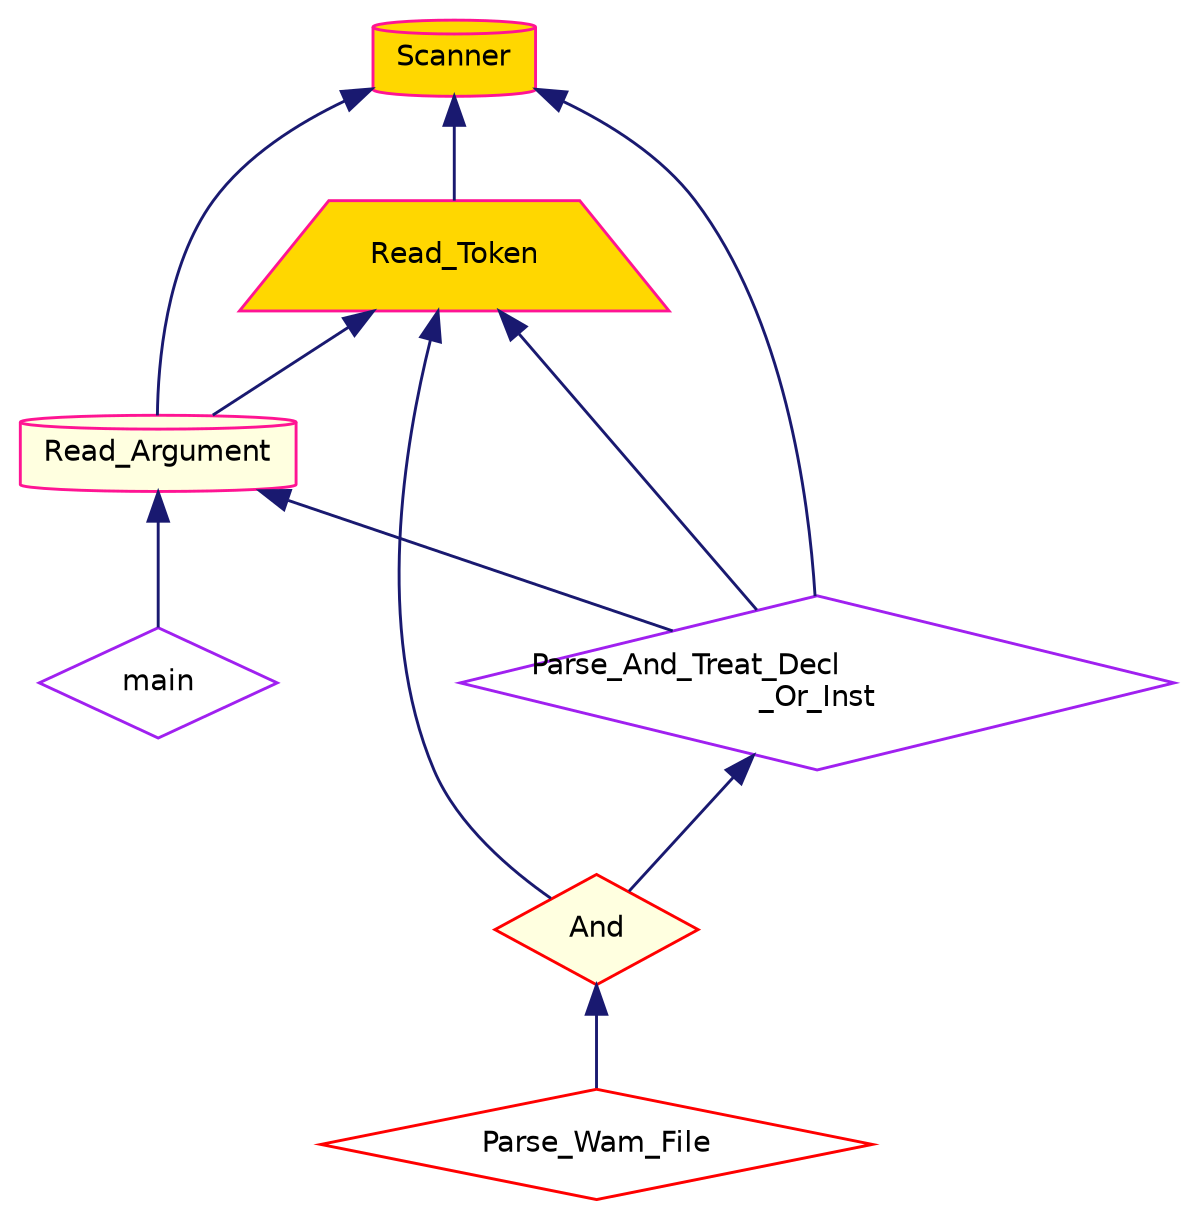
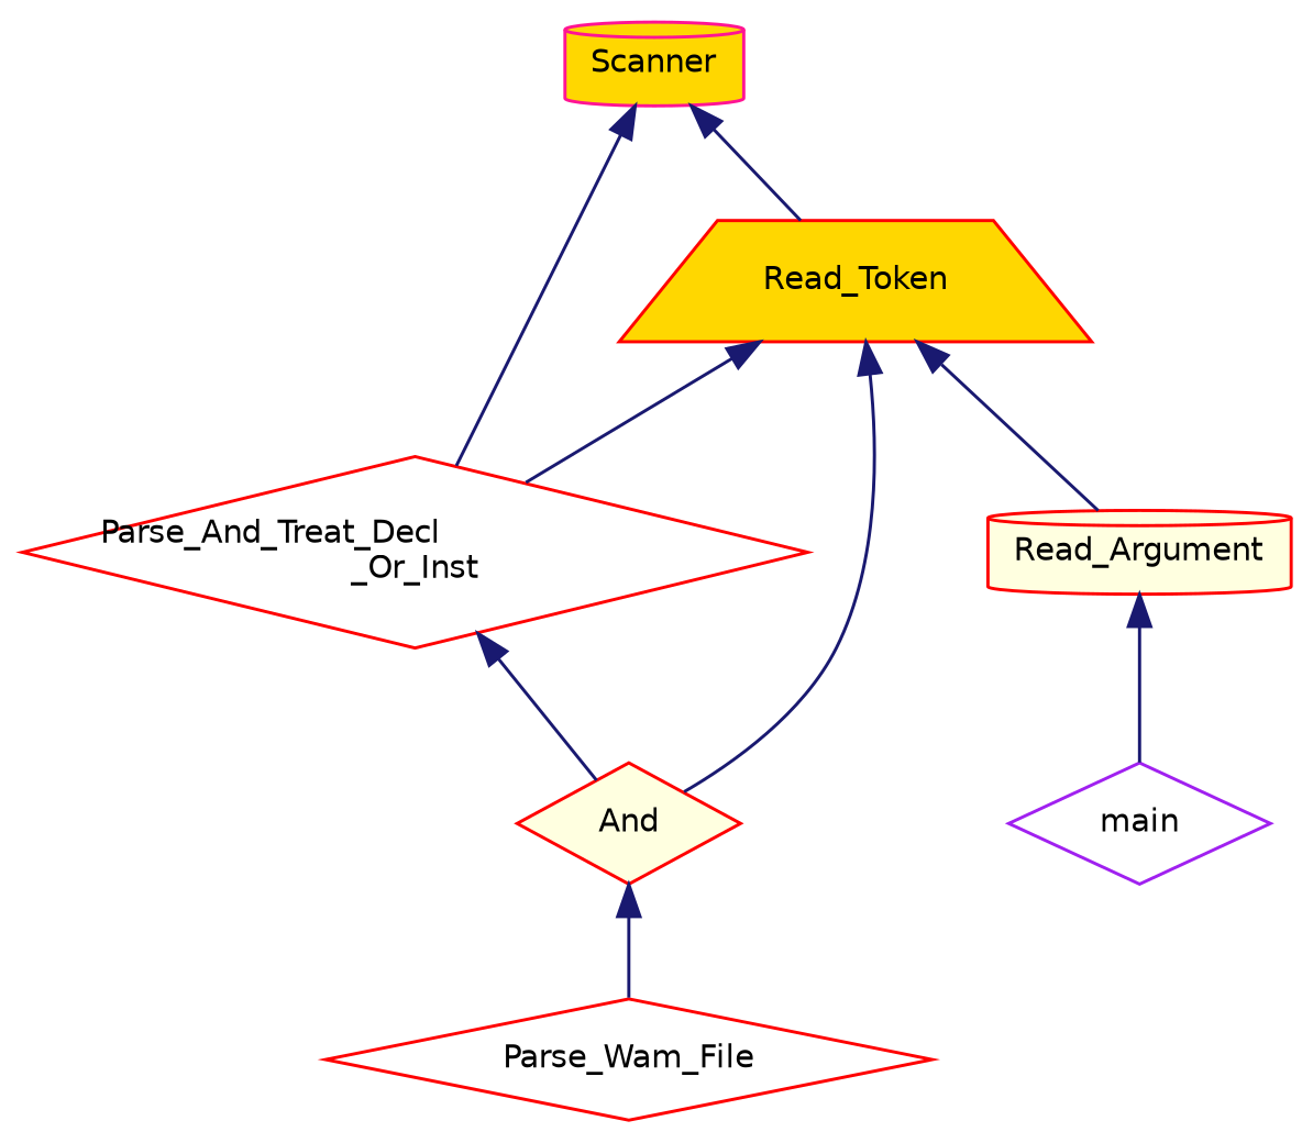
  digraph {
    rankdir=TB
    node [color=red fillcolor=white fontname=Helvetica fontsize=10 shape=diamond style=filled]
    edge [color=midnightblue dir=back fontname=Helvetica fontsize=10 labelfontname=Helvetica labelfontsize=10 style=solid]
    n1 [color=deeppink fillcolor=gold height=0.2 label=Scanner shape=cylinder width=0.4]
-   n2 [color=purple height=0.2 label="Parse_And_Treat_Decl\l_Or_Inst" width=0.4]
-   n3 [color=deeppink fillcolor=lightyellow height=0.2 label=Read_Argument shape=cylinder width=0.4]
-   n4 [color=deeppink fillcolor=gold height=0.2 label=Read_Token shape=trapezium width=0.4]
+   n2 [height=0.2 label="Parse_And_Treat_Decl\l_Or_Inst" width=0.4]
+   n3 [fillcolor=lightyellow height=0.2 label=Read_Argument shape=cylinder width=0.4]
+   n4 [fillcolor=gold height=0.2 label=Read_Token shape=trapezium width=0.4]
    n5 [fillcolor=lightyellow height=0.2 label=And width=0.4]
    n6 [color=purple height=0.2 label=main width=0.4]
    n7 [height=0.2 label=Parse_Wam_File width=0.4]
    n1 -> n2
-   n1 -> n3
    n1 -> n4
    n2 -> n5
-   n3 -> n2
    n3 -> n6
    n4 -> n2
    n4 -> n3
    n4 -> n5
    n5 -> n7
  }
